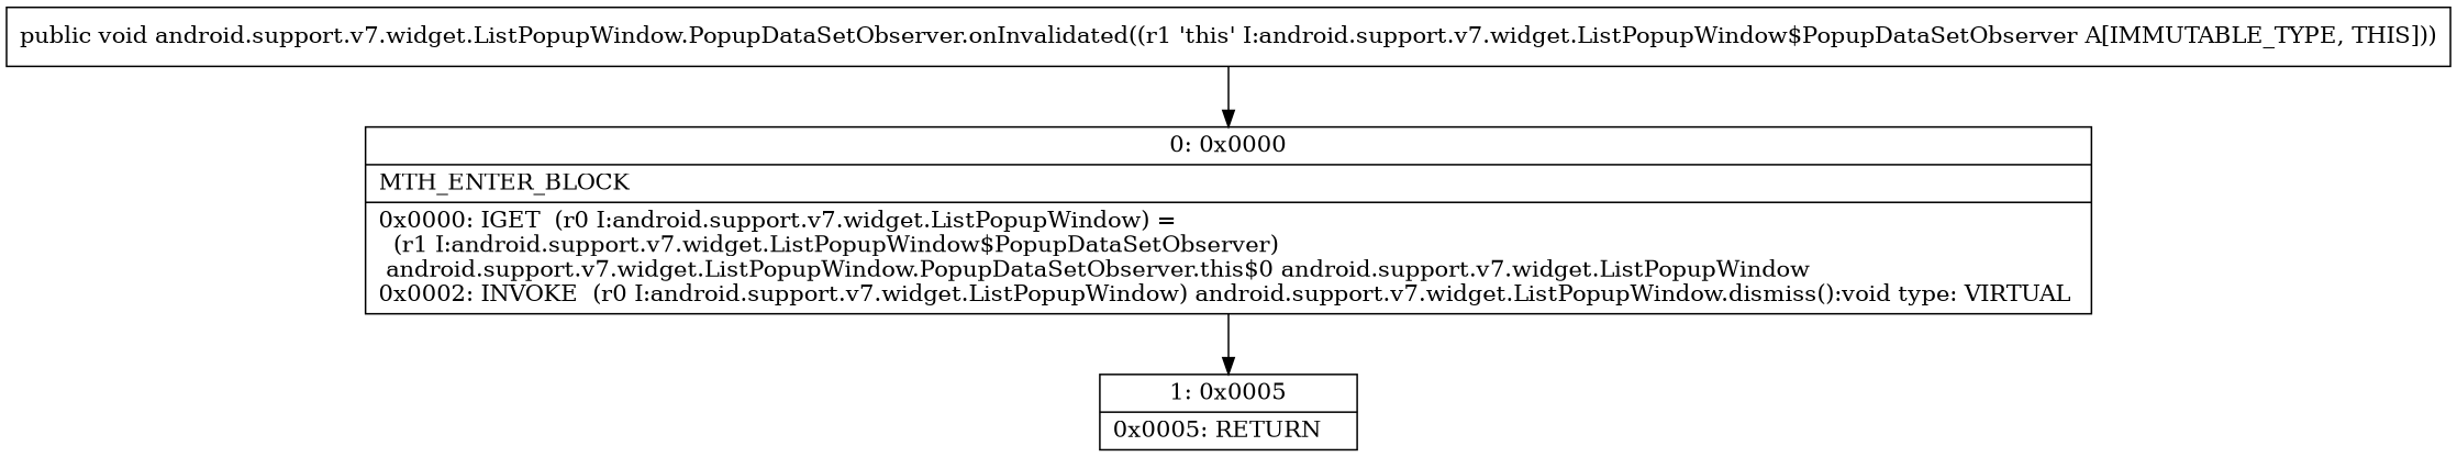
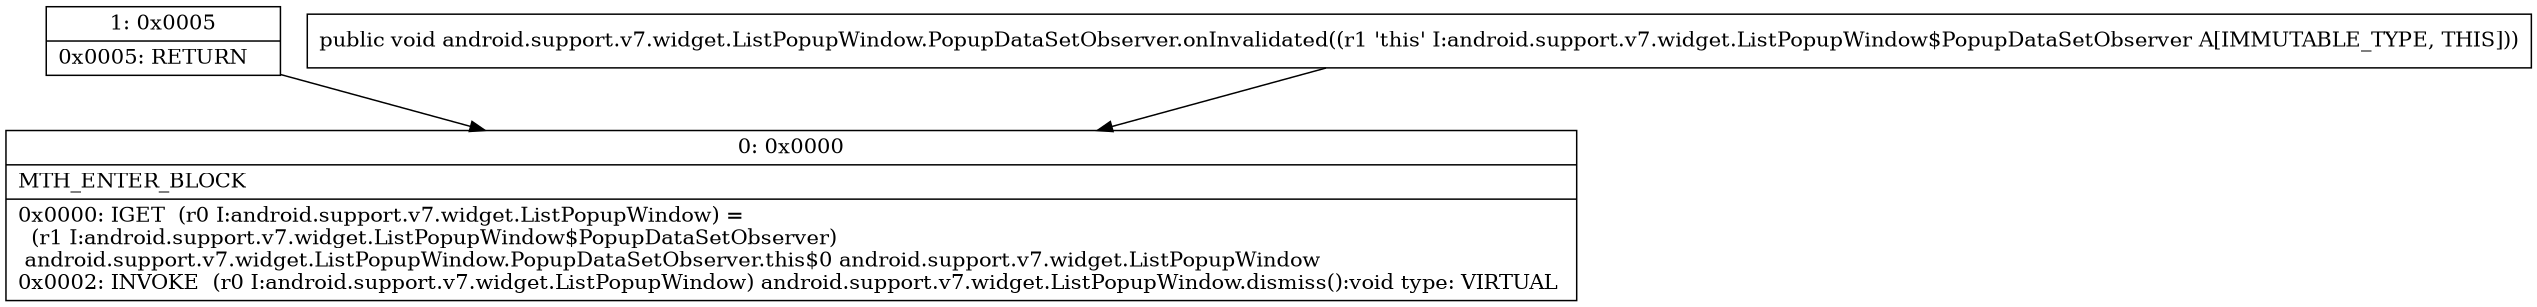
  digraph {
    node [shape=record]
    n1 [label="{0\:\ 0x0000|MTH_ENTER_BLOCK\l|0x0000: IGET  (r0 I:android.support.v7.widget.ListPopupWindow) = \l  (r1 I:android.support.v7.widget.ListPopupWindow$PopupDataSetObserver)\l android.support.v7.widget.ListPopupWindow.PopupDataSetObserver.this$0 android.support.v7.widget.ListPopupWindow \l0x0002: INVOKE  (r0 I:android.support.v7.widget.ListPopupWindow) android.support.v7.widget.ListPopupWindow.dismiss():void type: VIRTUAL \l}"]
    n2 [label="{1\:\ 0x0005|0x0005: RETURN   \l}"]
    n3 [label="{public void android.support.v7.widget.ListPopupWindow.PopupDataSetObserver.onInvalidated((r1 'this' I:android.support.v7.widget.ListPopupWindow$PopupDataSetObserver A[IMMUTABLE_TYPE, THIS])) }"]
-   n1 -> n2
+   n2 -> n1
    n3 -> n1
  }
